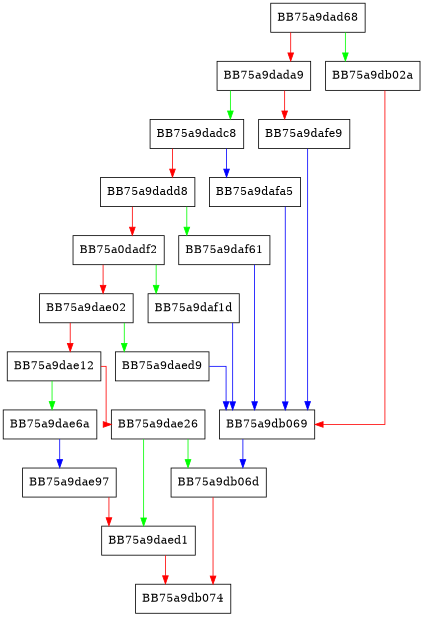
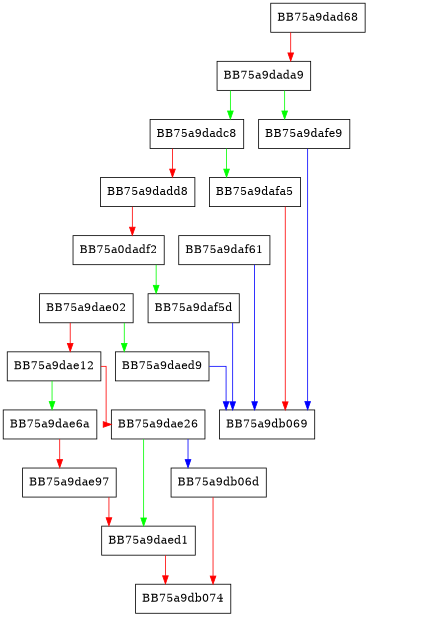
  digraph {
    splines=ortho
    node [shape=box]
    edge [color=red]
    BB75a9dad68
-   BB75a9db02a
    BB75a9dada9
    BB75a9db069
    BB75a9dafe9
    BB75a9dadc8
    BB75a9db06d
    BB75a9dafa5
    BB75a9dadd8
    BB75a9daf61
    n11 [label=BB75a0dadf2]
-   BB75a9daf1d
+   BB75a9daf1d [label=BB75a9daf5d]
    BB75a9dae02
    BB75a9daed9
    BB75a9dae12
    BB75a9dae6a
    BB75a9dae26
    BB75a9dae97
    BB75a9daed1
    BB75a9db074
-   BB75a9dad68 -> BB75a9db02a [color=green]
    BB75a9dad68 -> BB75a9dada9
-   BB75a9db02a -> BB75a9db069
-   BB75a9dada9 -> BB75a9dafe9
+   BB75a9dada9 -> BB75a9dafe9 [color=green]
    BB75a9dada9 -> BB75a9dadc8 [color=green]
-   BB75a9db069 -> BB75a9db06d [color=blue]
    BB75a9dafe9 -> BB75a9db069 [color=blue]
-   BB75a9dadc8 -> BB75a9dafa5 [color=blue]
+   BB75a9dadc8 -> BB75a9dafa5 [color=green]
    BB75a9dadc8 -> BB75a9dadd8
    BB75a9db06d -> BB75a9db074
-   BB75a9dafa5 -> BB75a9db069 [color=blue]
-   BB75a9dadd8 -> BB75a9daf61 [color=green]
+   BB75a9dafa5 -> BB75a9db069
    BB75a9dadd8 -> n11
    BB75a9daf61 -> BB75a9db069 [color=blue]
    n11 -> BB75a9daf1d [color=green]
-   n11 -> BB75a9dae02
    BB75a9daf1d -> BB75a9db069 [color=blue]
    BB75a9dae02 -> BB75a9daed9 [color=green]
    BB75a9dae02 -> BB75a9dae12
    BB75a9daed9 -> BB75a9db069 [color=blue]
    BB75a9dae12 -> BB75a9dae6a [color=green]
    BB75a9dae12 -> BB75a9dae26
-   BB75a9dae6a -> BB75a9dae97 [color=blue]
-   BB75a9dae26 -> BB75a9db06d [color=green]
+   BB75a9dae6a -> BB75a9dae97
+   BB75a9dae26 -> BB75a9db06d [color=blue]
    BB75a9dae26 -> BB75a9daed1 [color=green]
    BB75a9dae97 -> BB75a9daed1
    BB75a9daed1 -> BB75a9db074
  }
